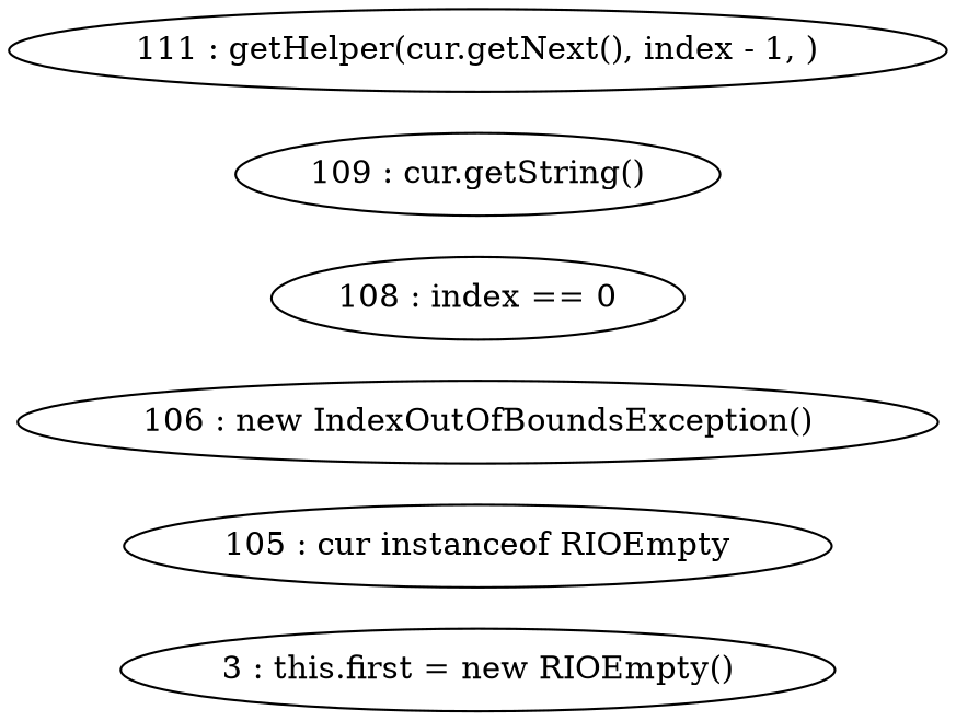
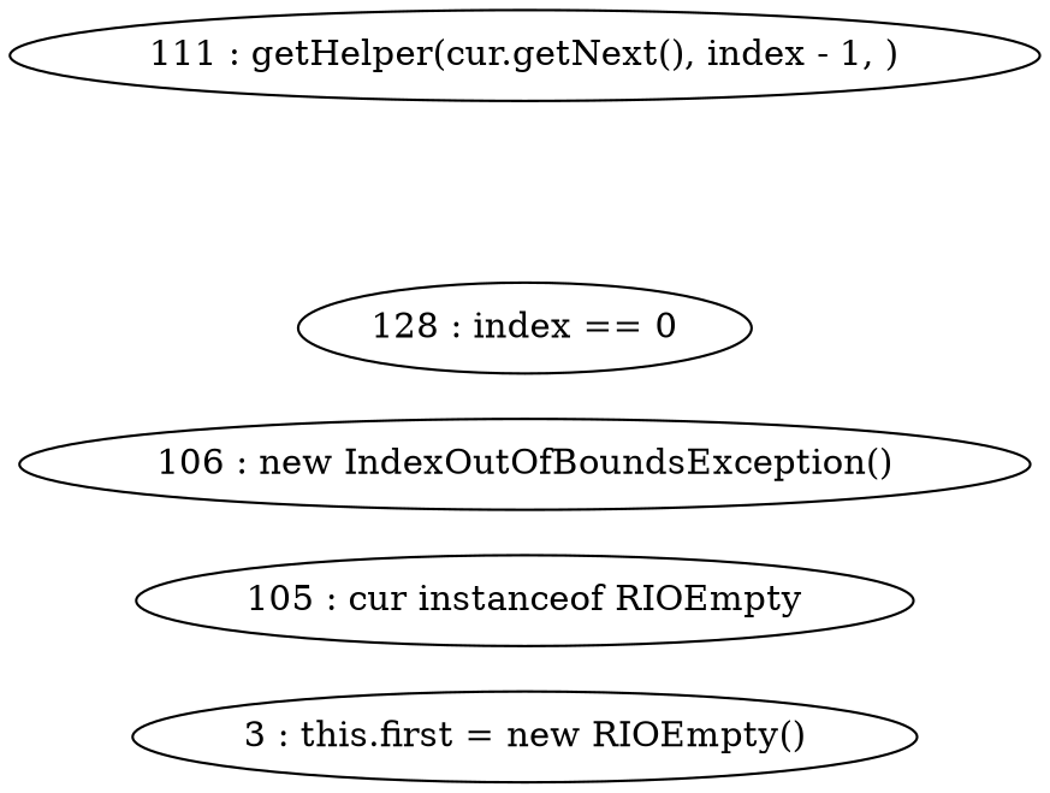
  digraph {
    rankdir=LR
    "3 : this.first = new RIOEmpty()"
    "105 : cur instanceof RIOEmpty"
    "106 : new IndexOutOfBoundsException()"
-   "108 : index == 0"
-   "109 : cur.getString()"
+   "108 : index == 0" [label="128 : index == 0"]
    "111 : getHelper(cur.getNext(), index - 1, )"
  }
